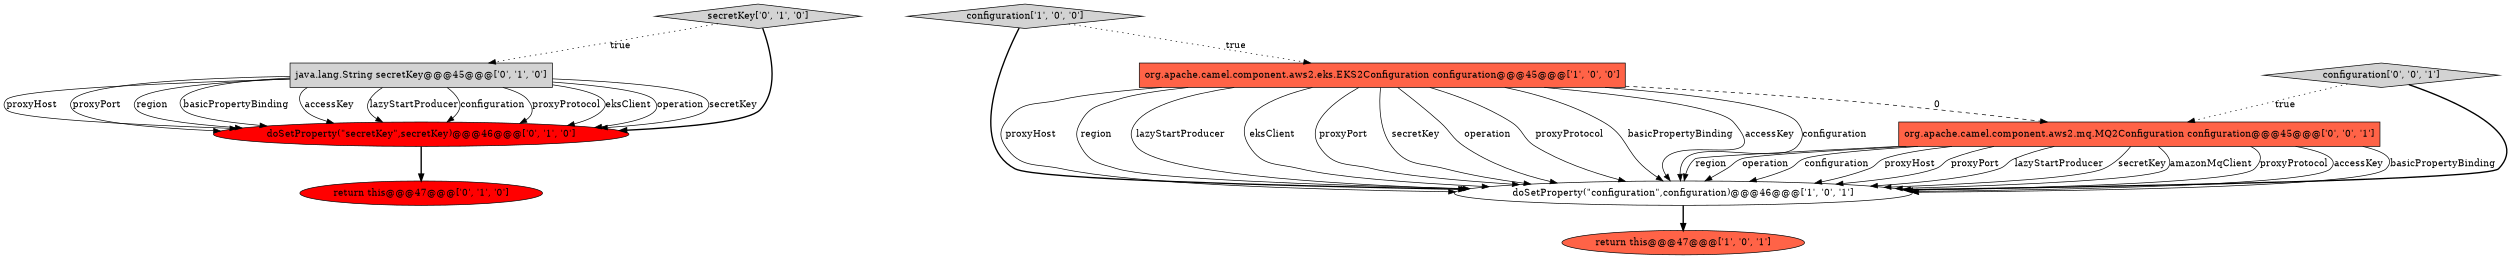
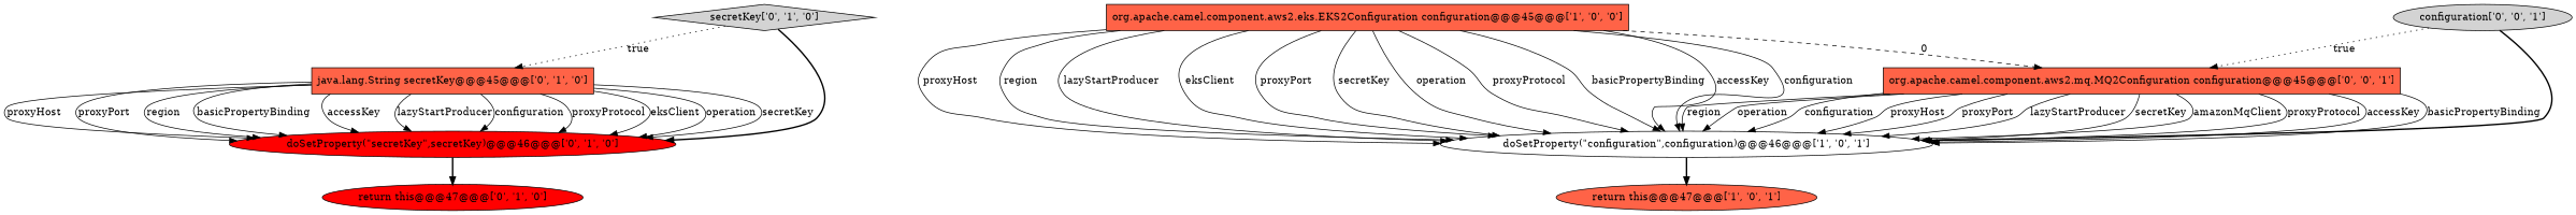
  digraph {
    node [fillcolor=tomato shape=ellipse style=filled]
    edge [style=solid]
    n1 [fillcolor=red label="return this@@@47@@@['0', '1', '0']"]
    n2 [fillcolor=white label="doSetProperty(\"configuration\",configuration)@@@46@@@['1', '0', '1']"]
    n3 [label="return this@@@47@@@['1', '0', '1']"]
-   n4 [fillcolor=lightgray label="java.lang.String secretKey@@@45@@@['0', '1', '0']" shape=box]
+   n4 [label="java.lang.String secretKey@@@45@@@['0', '1', '0']" shape=box]
    n5 [fillcolor=red label="doSetProperty(\"secretKey\",secretKey)@@@46@@@['0', '1', '0']"]
    n6 [fillcolor=lightgray label="secretKey['0', '1', '0']" shape=diamond]
-   n7 [fillcolor=lightgray label="configuration['1', '0', '0']" shape=diamond]
    n8 [label="org.apache.camel.component.aws2.eks.EKS2Configuration configuration@@@45@@@['1', '0', '0']" shape=box]
    n9 [label="org.apache.camel.component.aws2.mq.MQ2Configuration configuration@@@45@@@['0', '0', '1']" shape=box]
-   n10 [fillcolor=lightgray label="configuration['0', '0', '1']" shape=diamond]
+   n10 [fillcolor=lightgray label="configuration['0', '0', '1']"]
    n2 -> n3 [style=bold]
    n4 -> n5 [label=proxyHost]
    n4 -> n5 [label=proxyPort]
    n4 -> n5 [label=region]
    n4 -> n5 [label=basicPropertyBinding]
    n4 -> n5 [label=accessKey]
    n4 -> n5 [label=lazyStartProducer]
    n4 -> n5 [label=configuration]
    n4 -> n5 [label=proxyProtocol]
    n4 -> n5 [label=eksClient]
    n4 -> n5 [label=operation]
    n4 -> n5 [label=secretKey]
    n5 -> n1 [style=bold]
    n6 -> n4 [label=true style=dotted]
    n6 -> n5 [style=bold]
-   n7 -> n2 [style=bold]
-   n7 -> n8 [label=true style=dotted]
    n8 -> n2 [label=proxyHost]
    n8 -> n2 [label=region]
    n8 -> n2 [label=lazyStartProducer]
    n8 -> n2 [label=eksClient]
    n8 -> n2 [label=proxyPort]
    n8 -> n2 [label=secretKey]
    n8 -> n2 [label=operation]
    n8 -> n2 [label=proxyProtocol]
    n8 -> n2 [label=basicPropertyBinding]
    n8 -> n2 [label=accessKey]
    n8 -> n2 [label=configuration]
    n8 -> n9 [label=0 style=dashed]
    n9 -> n2 [label=region]
    n9 -> n2 [label=operation]
    n9 -> n2 [label=configuration]
    n9 -> n2 [label=proxyHost]
    n9 -> n2 [label=proxyPort]
    n9 -> n2 [label=lazyStartProducer]
    n9 -> n2 [label=secretKey]
    n9 -> n2 [label=amazonMqClient]
    n9 -> n2 [label=proxyProtocol]
    n9 -> n2 [label=accessKey]
    n9 -> n2 [label=basicPropertyBinding]
    n10 -> n2 [style=bold]
    n10 -> n9 [label=true style=dotted]
  }
